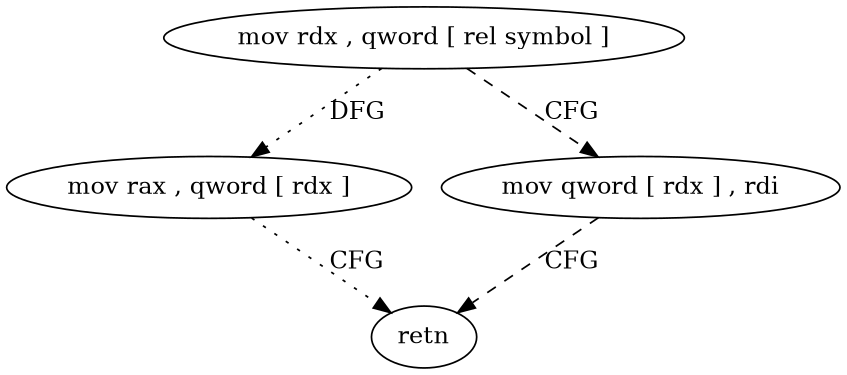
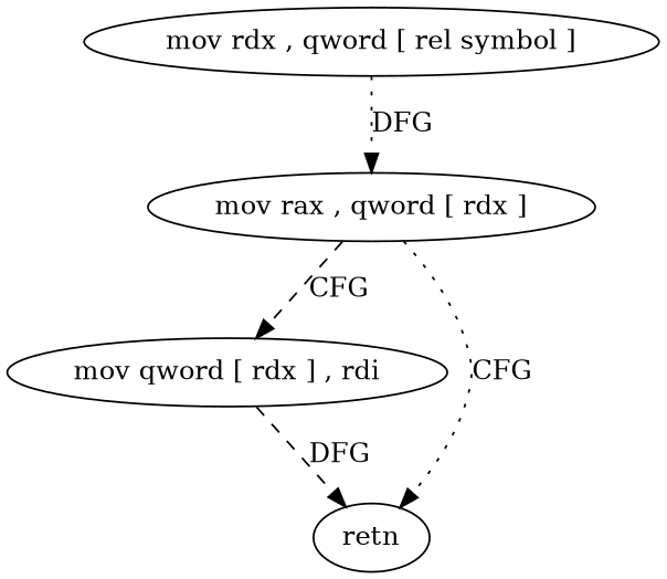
  digraph {
    edge [style=dotted]
    n1 [label="mov rdx , qword [ rel symbol ]"]
    n2 [label="mov rax , qword [ rdx ]"]
    n3 [label="mov qword [ rdx ] , rdi"]
    n4 [label=retn]
    n1 -> n2 [label=DFG]
-   n1 -> n3 [label=CFG style=dashed]
+   n2 -> n3 [label=CFG style=dashed]
    n2 -> n4 [label=CFG]
-   n3 -> n4 [label=CFG style=dashed]
+   n3 -> n4 [label=DFG style=dashed]
  }
